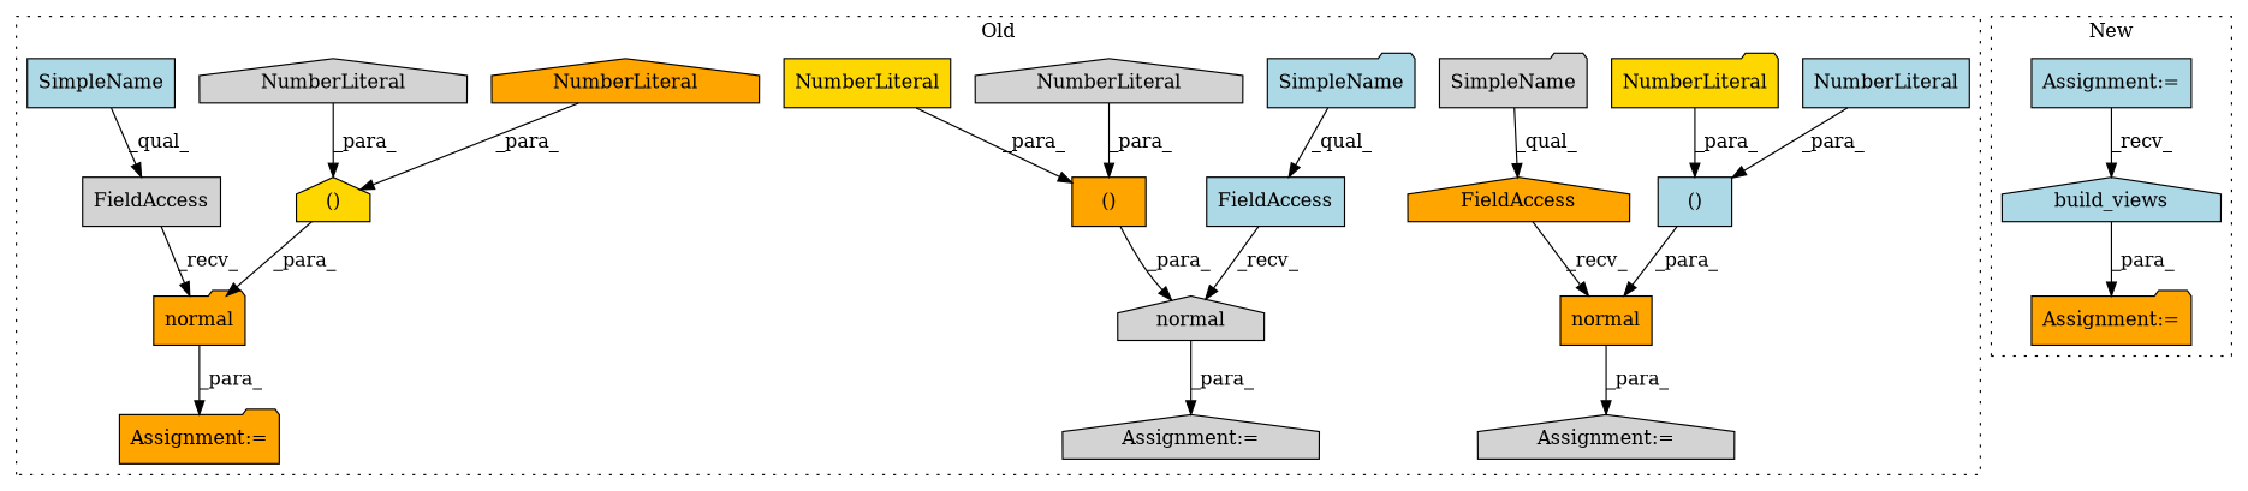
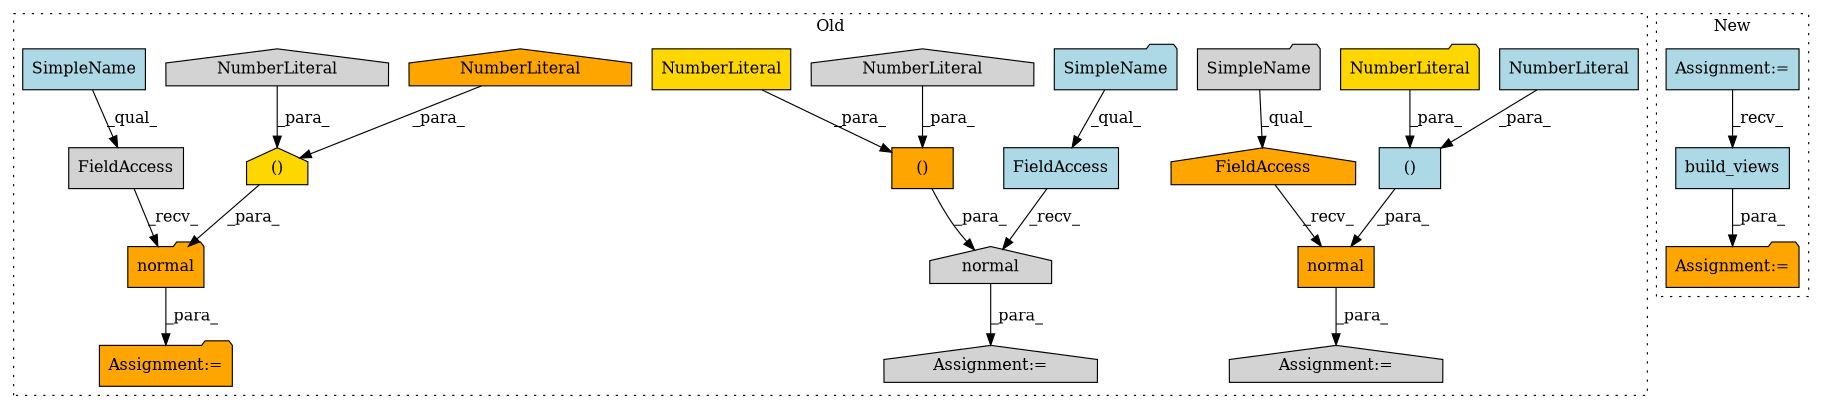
  digraph {
    node [a=34 l=1 s=708 shape=box style=filled fillcolor=lightblue]
    n1 [a=106 l=29 label="()"]
    n2 [a=32 l="12,2" label=normal s="696,737" fillcolor=orange]
    n3 [label=NumberLiteral s=722 shape=folder fillcolor=gold]
    n4 [label=NumberLiteral]
    n5 [a=22 l=12 label=FieldAccess s=683 shape=house fillcolor=orange]
    n6 [a=22 l=12 label=FieldAccess s=811]
    n7 [a=32 l="12,2" label=normal s="824,865" shape=house fillcolor=lightgrey]
    n8 [a=106 l=29 label="()" s=836 fillcolor=orange]
    n9 [label=NumberLiteral s=850 fillcolor=gold]
    n10 [label=NumberLiteral s=836 shape=house fillcolor=lightgrey]
    n11 [a=22 l=12 label=FieldAccess s=747 fillcolor=lightgrey]
    n12 [a=32 l="12,2" label=normal s="760,801" shape=folder fillcolor=orange]
    n13 [a=106 l=29 label="()" s=772 shape=house fillcolor=gold]
    n14 [label=NumberLiteral s=800 shape=house fillcolor=lightgrey]
    n15 [label=NumberLiteral s=786 shape=house fillcolor=orange]
    n16 [a=7 label="Assignment:=" s=746 shape=folder fillcolor=orange]
    n17 [a=7 label="Assignment:=" s=810 shape=house fillcolor=lightgrey]
    n18 [a=7 label="Assignment:=" s=682 shape=house fillcolor=lightgrey]
    n19 [a=42 l=5 label=SimpleName s=811 shape=folder]
    n20 [a=42 l=5 label=SimpleName s=683 shape=folder fillcolor=lightgrey]
    n21 [a=42 l=5 label=SimpleName s=747]
-   n22 [a=32 l="12,1" label=build_views s="1002,1016" shape=house]
+   n22 [a=32 l="12,1" label=build_views s="1002,1016"]
    n23 [a=7 l=21 label="Assignment:=" s=1106 shape=folder fillcolor=orange]
    n24 [a=7 l=7 label="Assignment:=" s=828]
    subgraph cluster_1 {
      label=Old
      style=dotted
      n1
      n2
      n3
      n4
      n5
      n6
      n7
      n8
      n9
      n10
      n11
      n12
      n13
      n14
      n15
      n16
      n17
      n18
      n19
      n20
      n21
    }
    subgraph cluster_2 {
      label=New
      style=dotted
      n22
      n23
      n24
    }
    n1 -> n2 [label=_para_]
    n2 -> n18 [label=_para_]
    n3 -> n1 [label=_para_]
    n4 -> n1 [label=_para_]
    n5 -> n2 [label=_recv_]
    n6 -> n7 [label=_recv_]
    n7 -> n17 [label=_para_]
    n8 -> n7 [label=_para_]
    n9 -> n8 [label=_para_]
    n10 -> n8 [label=_para_]
    n11 -> n12 [label=_recv_]
    n12 -> n16 [label=_para_]
    n13 -> n12 [label=_para_]
    n14 -> n13 [label=_para_]
    n15 -> n13 [label=_para_]
    n19 -> n6 [label=_qual_]
    n20 -> n5 [label=_qual_]
    n21 -> n11 [label=_qual_]
    n22 -> n23 [label=_para_]
    n24 -> n22 [label=_recv_]
  }
